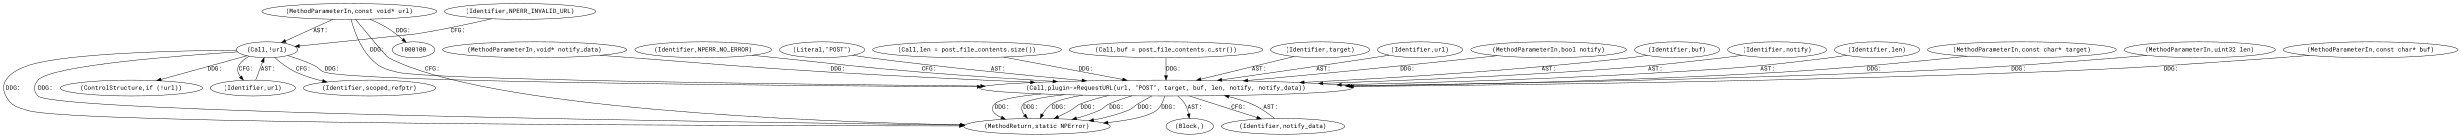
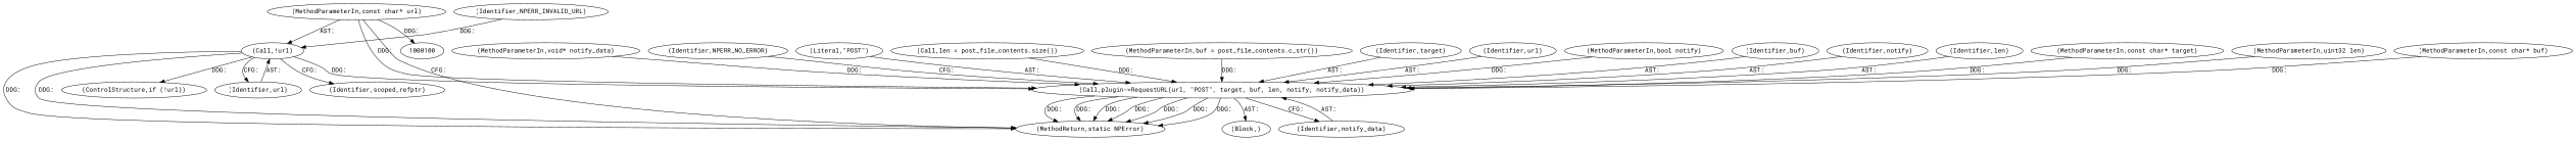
  digraph {
    fontname="Roboto Mono"
    node [fontname="Roboto Mono"]
    edge [fontname="Roboto Mono"]
-   n1 [label="(MethodParameterIn,const void* url)"]
+   n1 [label="(MethodParameterIn,const char* url)"]
    n2 [label="(Call,!url)"]
    n3 [label="(Call,plugin->RequestURL(url, \"POST\", target, buf, len, notify, notify_data))"]
    n4 [label="(MethodReturn,static NPError)"]
    1000100
    n6 [label="(ControlStructure,if (!url))"]
    n7 [label="(Identifier,url)"]
    n8 [label="(Identifier,scoped_refptr)"]
    n9 [label="(Block,)"]
    n10 [label="(Identifier,notify_data)"]
    n11 [label="(MethodParameterIn,void* notify_data)"]
    n12 [label="(Identifier,NPERR_NO_ERROR)"]
    n13 [label="(Literal,\"POST\")"]
    n14 [label="(Identifier,NPERR_INVALID_URL)"]
    n15 [label="(Call,len = post_file_contents.size())"]
-   n16 [label="(Call,buf = post_file_contents.c_str())"]
+   n16 [label="(MethodParameterIn,buf = post_file_contents.c_str())"]
    n17 [label="(Identifier,target)"]
    n18 [label="(Identifier,url)"]
    n19 [label="(MethodParameterIn,bool notify)"]
    n20 [label="(Identifier,buf)"]
    n21 [label="(Identifier,notify)"]
    n22 [label="(Identifier,len)"]
    n23 [label="(MethodParameterIn,const char* target)"]
    n24 [label="(MethodParameterIn,uint32 len)"]
    n25 [label="(MethodParameterIn,const char* buf)"]
    n1 -> n2 [label="AST: "]
    n1 -> n3 [label="DDG: "]
    n1 -> n4 [label="CFG: "]
    n1 -> 1000100 [label="DDG: "]
    n2 -> n3 [label="DDG: "]
    n2 -> n4 [label="DDG: "]
    n2 -> n4 [label="DDG: "]
    n2 -> n6 [label="DDG: "]
    n2 -> n7 [label="CFG: "]
    n2 -> n8 [label="CFG: "]
    n3 -> n4 [label="DDG: "]
    n3 -> n4 [label="DDG: "]
    n3 -> n4 [label="DDG: "]
    n3 -> n4 [label="DDG: "]
    n3 -> n4 [label="DDG: "]
    n3 -> n4 [label="DDG: "]
    n3 -> n4 [label="DDG: "]
    n3 -> n9 [label="AST: "]
    n3 -> n10 [label="CFG: "]
    n7 -> n2 [label="AST: "]
    n10 -> n3 [label="AST: "]
    n11 -> n3 [label="DDG: "]
    n12 -> n3 [label="CFG: "]
    n13 -> n3 [label="AST: "]
-   n14 -> n2 [label="CFG: "]
+   n14 -> n2 [label="DDG: "]
    n15 -> n3 [label="DDG: "]
    n16 -> n3 [label="DDG: "]
    n17 -> n3 [label="AST: "]
    n18 -> n3 [label="AST: "]
    n19 -> n3 [label="DDG: "]
    n20 -> n3 [label="AST: "]
    n21 -> n3 [label="AST: "]
    n22 -> n3 [label="AST: "]
    n23 -> n3 [label="DDG: "]
    n24 -> n3 [label="DDG: "]
    n25 -> n3 [label="DDG: "]
  }
